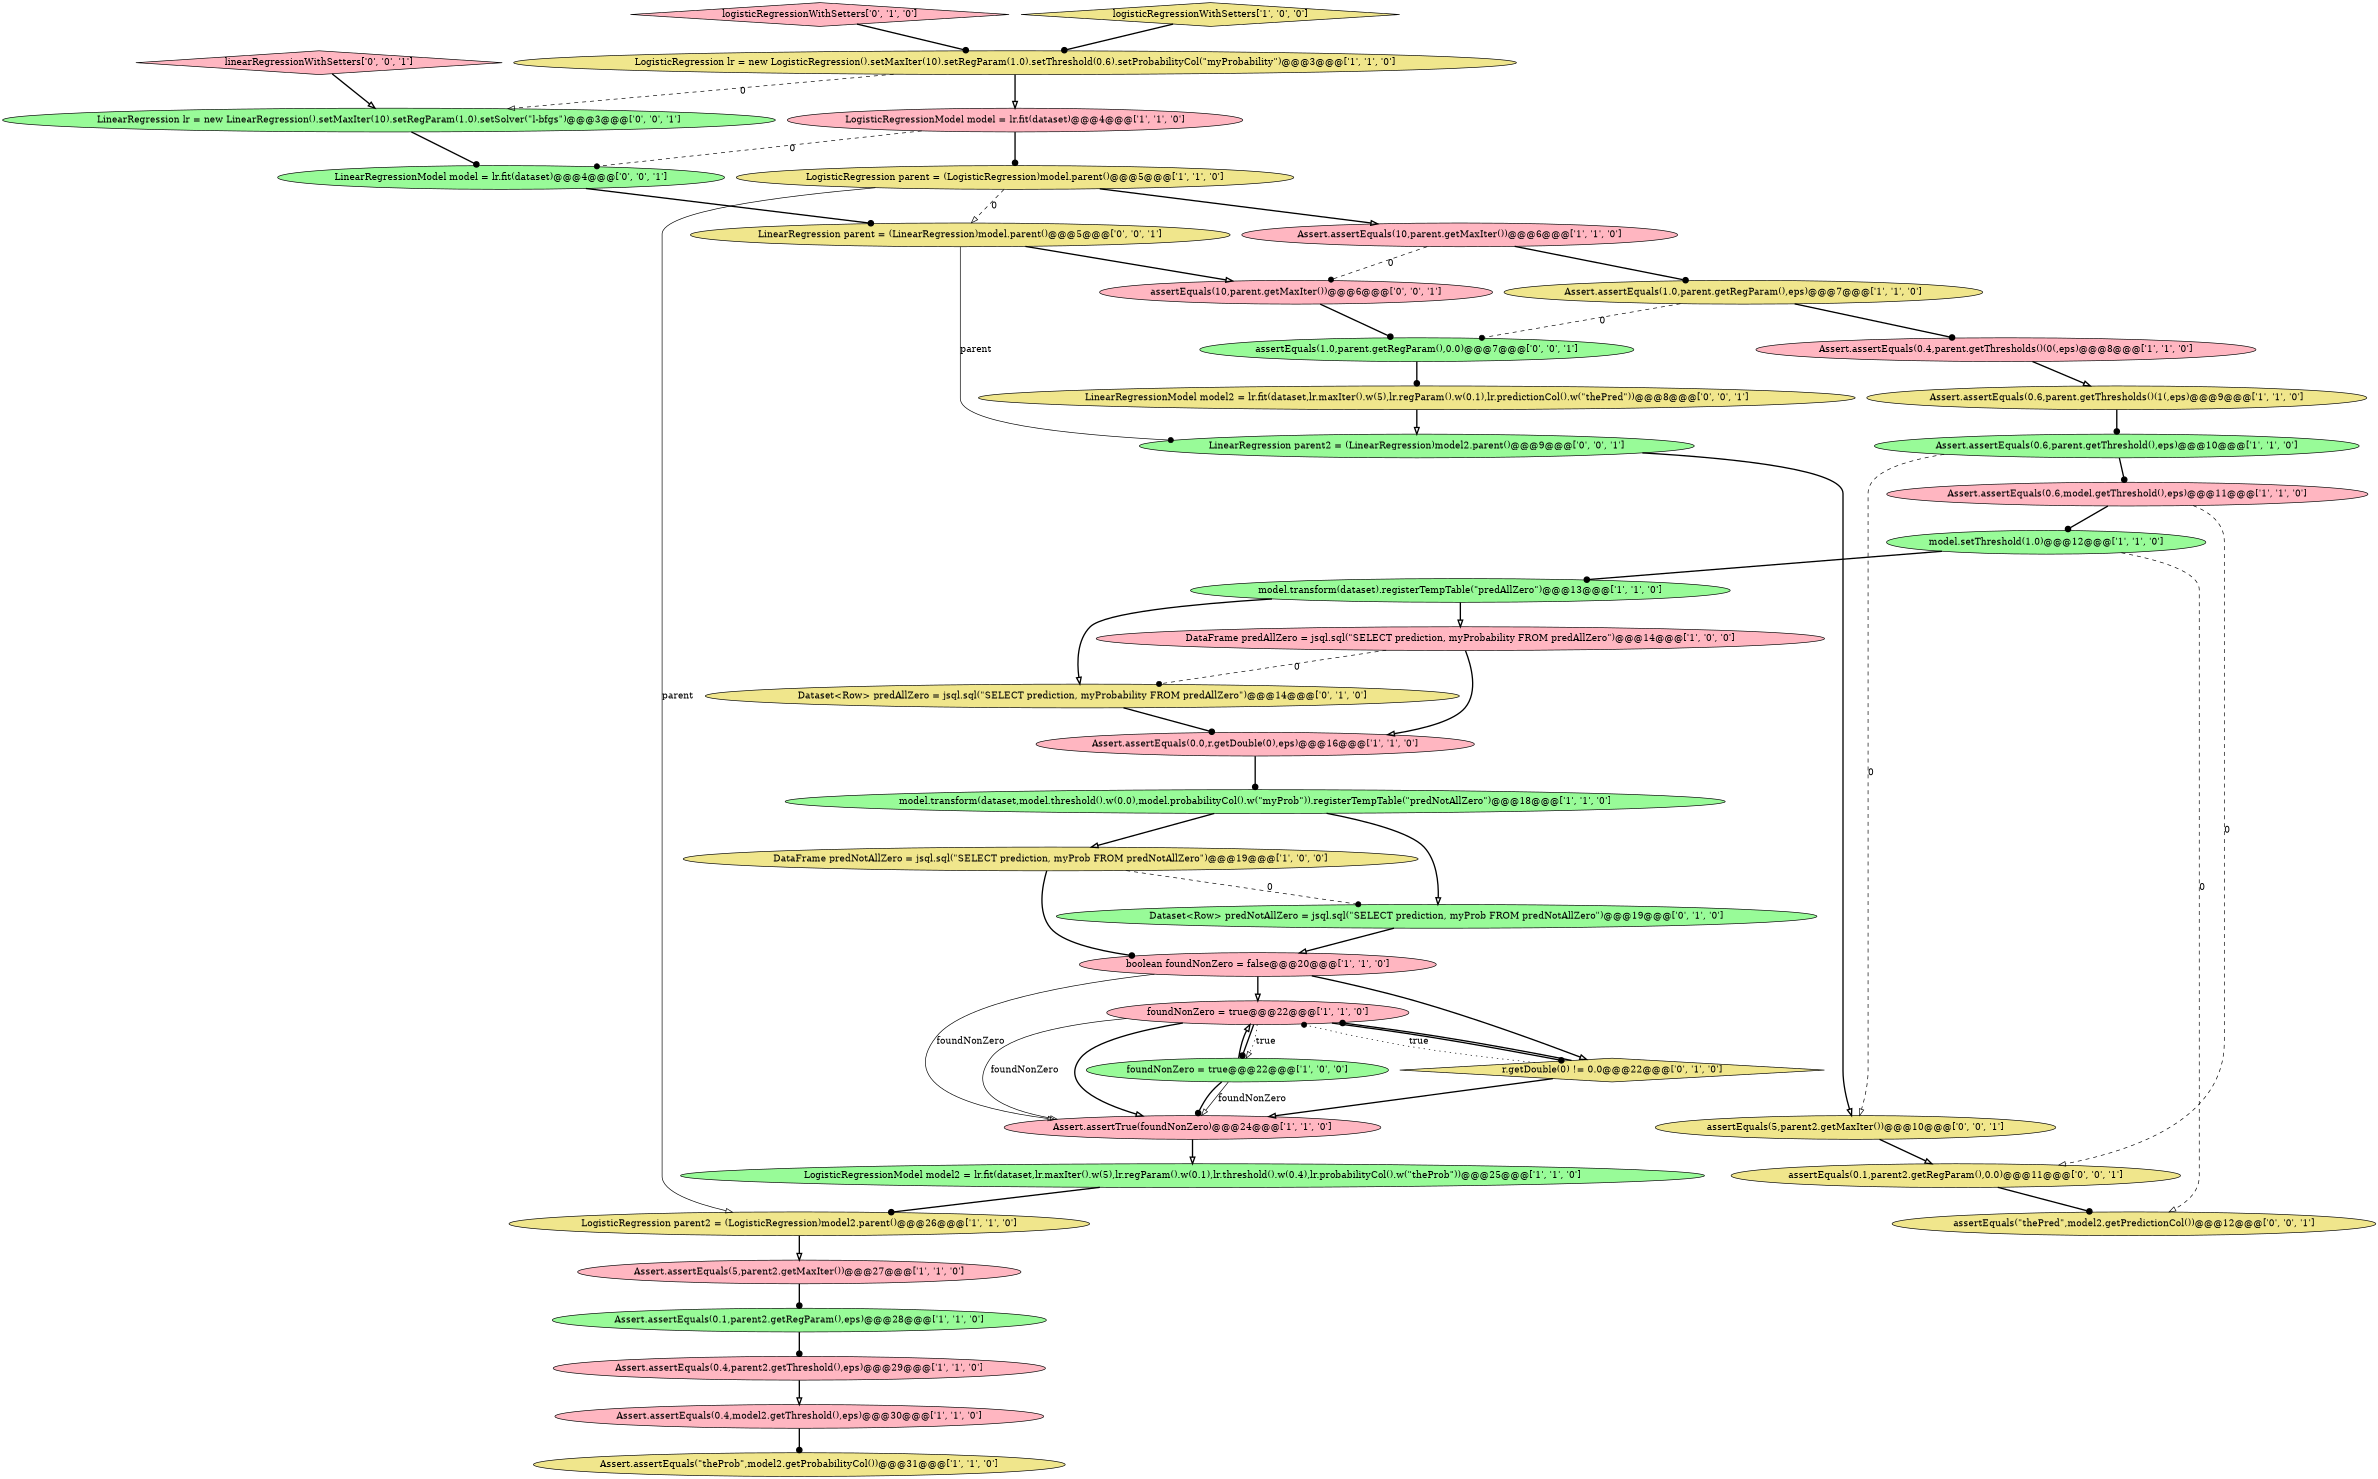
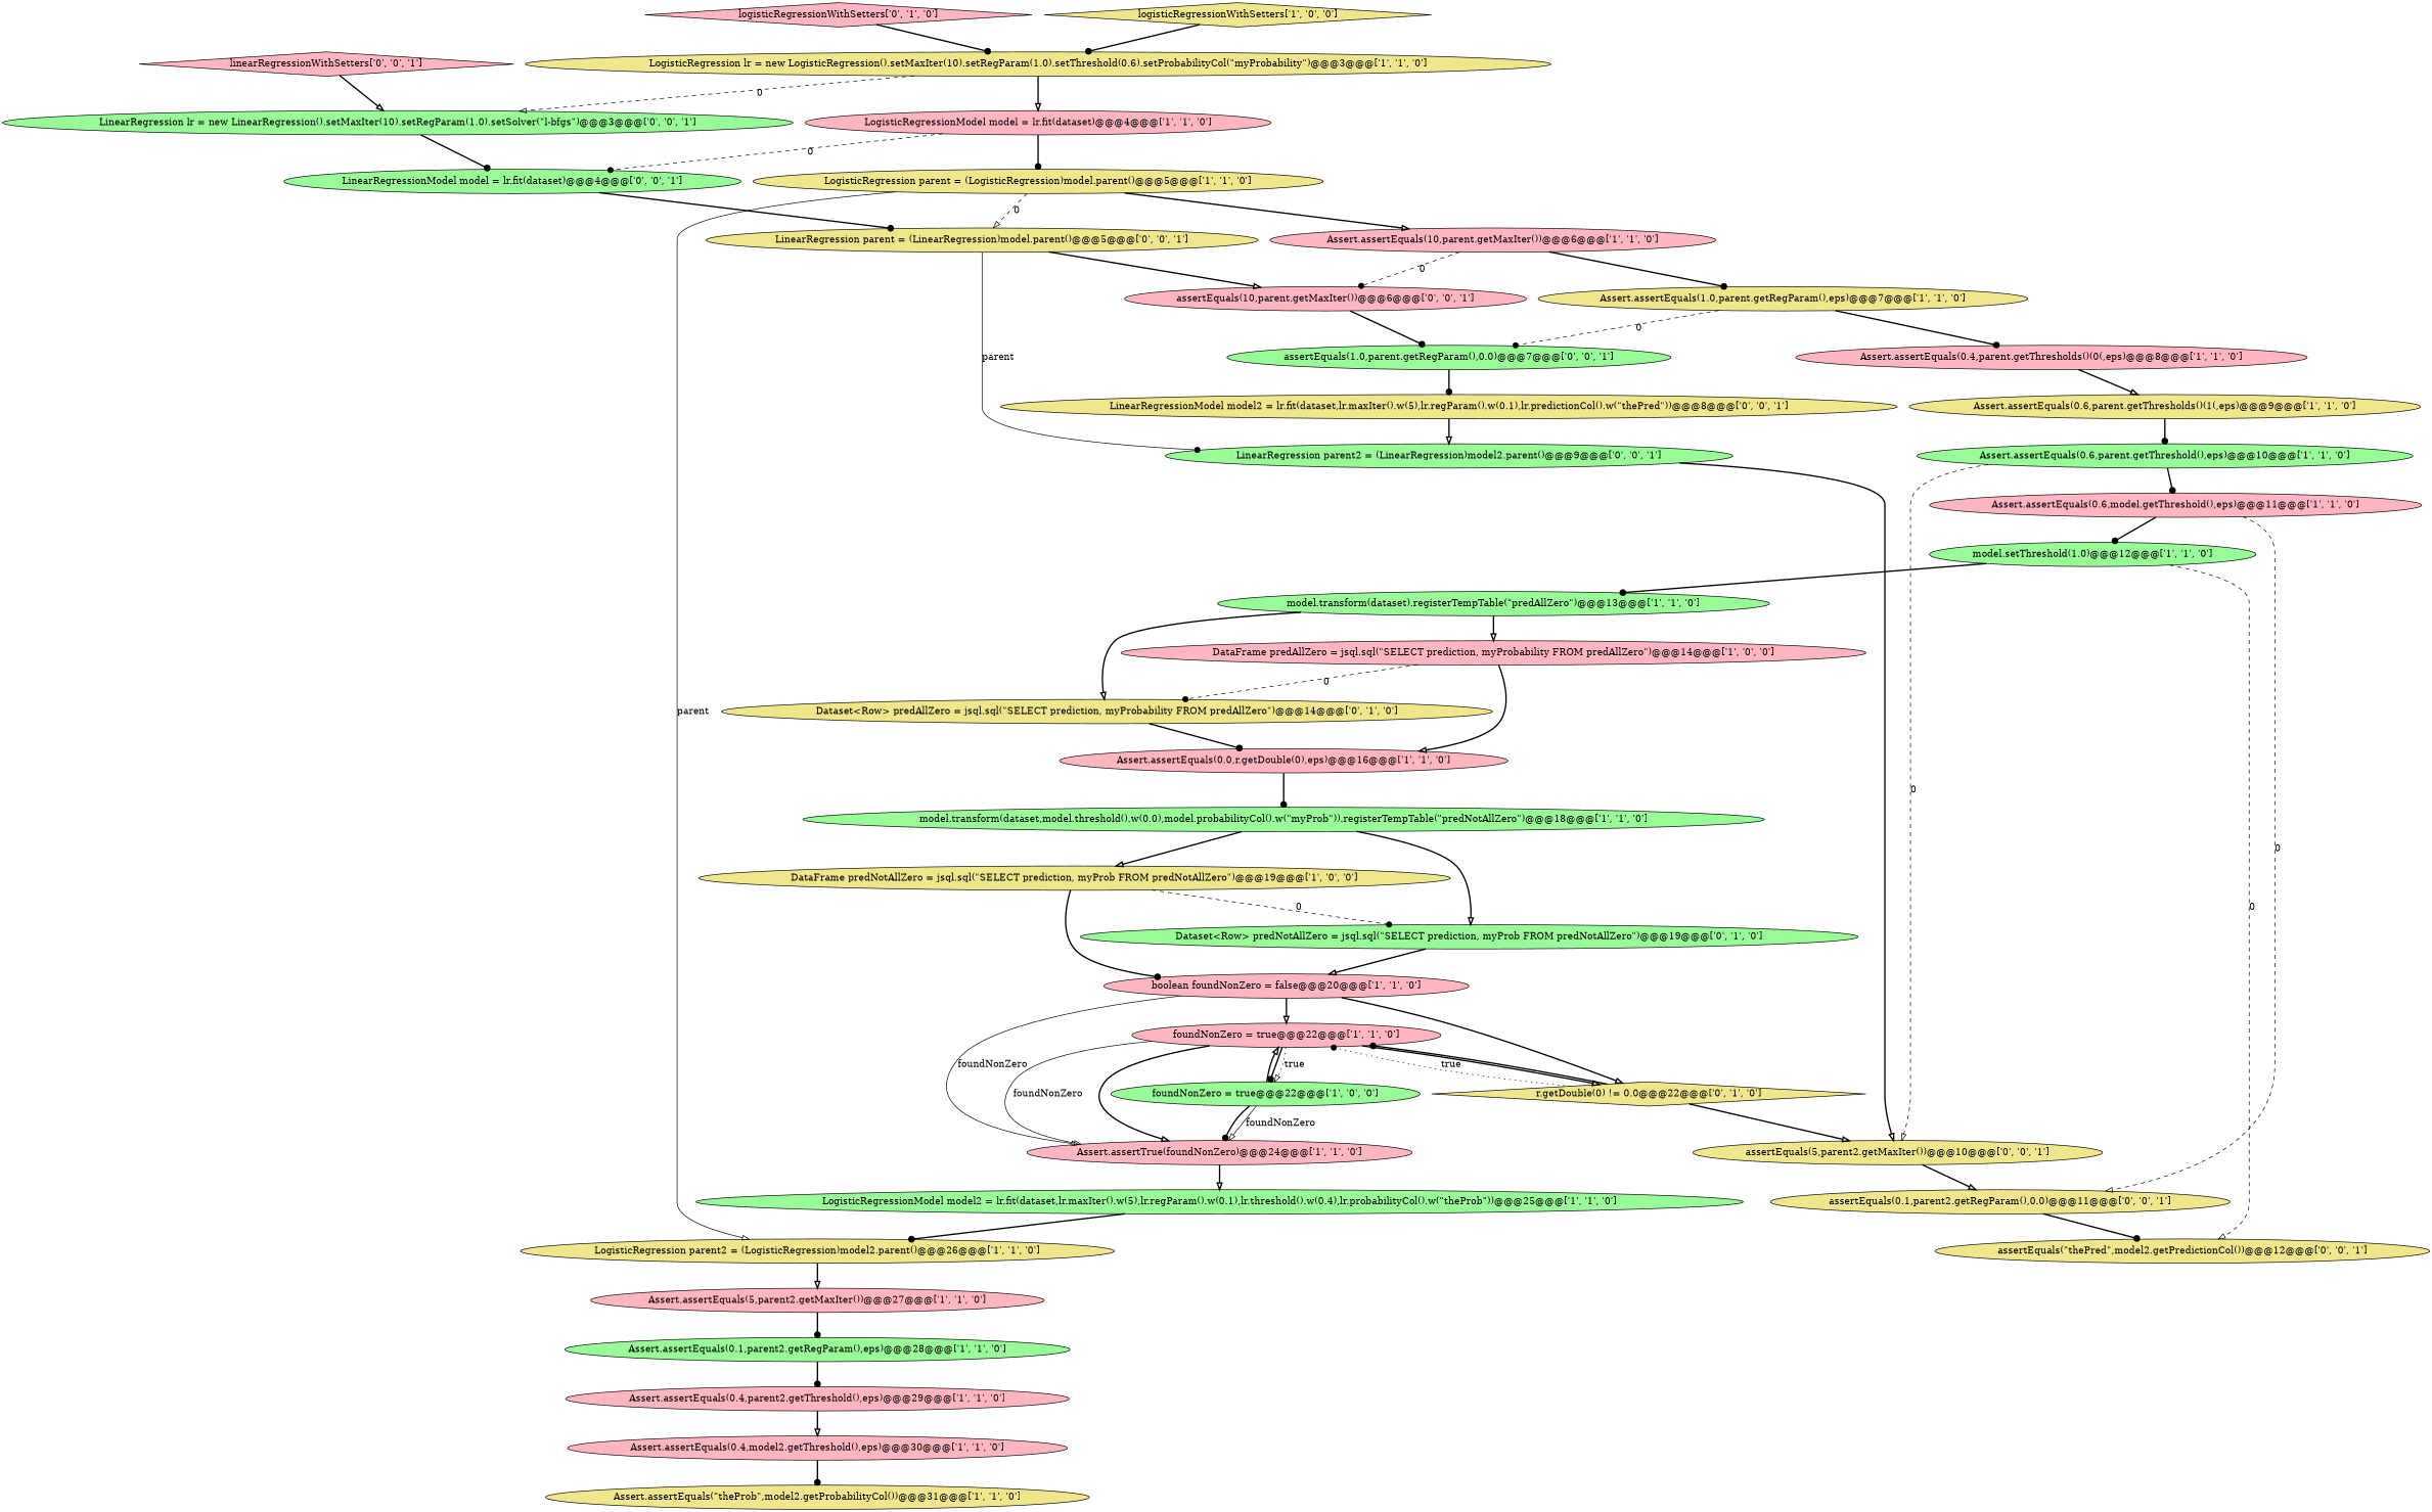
  digraph {
    node [fillcolor=lightpink shape=ellipse style=filled]
    edge [arrowhead=dot style=bold]
    n1 [label="Assert.assertEquals(10,parent.getMaxIter())@@@6@@@['1', '1', '0']"]
    n2 [label="assertEquals(10,parent.getMaxIter())@@@6@@@['0', '0', '1']"]
    n3 [fillcolor=khaki label="Assert.assertEquals(1.0,parent.getRegParam(),eps)@@@7@@@['1', '1', '0']"]
    n4 [fillcolor=palegreen label="assertEquals(1.0,parent.getRegParam(),0.0)@@@7@@@['0', '0', '1']"]
    n5 [label="Assert.assertEquals(0.4,parent.getThresholds()(0(,eps)@@@8@@@['1', '1', '0']"]
    n6 [label="Assert.assertEquals(0.6,model.getThreshold(),eps)@@@11@@@['1', '1', '0']"]
    n7 [fillcolor=khaki label="assertEquals(0.1,parent2.getRegParam(),0.0)@@@11@@@['0', '0', '1']"]
    n8 [fillcolor=palegreen label="model.setThreshold(1.0)@@@12@@@['1', '1', '0']"]
    n9 [fillcolor=khaki label="assertEquals(\"thePred\",model2.getPredictionCol())@@@12@@@['0', '0', '1']"]
    n10 [fillcolor=palegreen label="model.transform(dataset).registerTempTable(\"predAllZero\")@@@13@@@['1', '1', '0']"]
    n11 [fillcolor=palegreen label="LinearRegressionModel model = lr.fit(dataset)@@@4@@@['0', '0', '1']"]
    n12 [fillcolor=khaki label="LinearRegression parent = (LinearRegression)model.parent()@@@5@@@['0', '0', '1']"]
    n13 [fillcolor=palegreen label="LinearRegression parent2 = (LinearRegression)model2.parent()@@@9@@@['0', '0', '1']"]
    n14 [fillcolor=khaki label="LogisticRegression parent2 = (LogisticRegression)model2.parent()@@@26@@@['1', '1', '0']"]
    n15 [label="Assert.assertEquals(5,parent2.getMaxIter())@@@27@@@['1', '1', '0']"]
    n16 [fillcolor=palegreen label="Assert.assertEquals(0.1,parent2.getRegParam(),eps)@@@28@@@['1', '1', '0']"]
    n17 [label="linearRegressionWithSetters['0', '0', '1']" shape=diamond]
    n18 [fillcolor=palegreen label="LinearRegression lr = new LinearRegression().setMaxIter(10).setRegParam(1.0).setSolver(\"l-bfgs\")@@@3@@@['0', '0', '1']"]
    n19 [fillcolor=palegreen label="Assert.assertEquals(0.6,parent.getThreshold(),eps)@@@10@@@['1', '1', '0']"]
    n20 [fillcolor=khaki label="assertEquals(5,parent2.getMaxIter())@@@10@@@['0', '0', '1']"]
    n21 [fillcolor=khaki label="LinearRegressionModel model2 = lr.fit(dataset,lr.maxIter().w(5),lr.regParam().w(0.1),lr.predictionCol().w(\"thePred\"))@@@8@@@['0', '0', '1']"]
    n22 [fillcolor=khaki label="LogisticRegression lr = new LogisticRegression().setMaxIter(10).setRegParam(1.0).setThreshold(0.6).setProbabilityCol(\"myProbability\")@@@3@@@['1', '1', '0']"]
    n23 [label="LogisticRegressionModel model = lr.fit(dataset)@@@4@@@['1', '1', '0']"]
    n24 [fillcolor=khaki label="LogisticRegression parent = (LogisticRegression)model.parent()@@@5@@@['1', '1', '0']"]
    n25 [label="logisticRegressionWithSetters['0', '1', '0']" shape=diamond]
    n26 [fillcolor=khaki label="Assert.assertEquals(0.6,parent.getThresholds()(1(,eps)@@@9@@@['1', '1', '0']"]
    n27 [fillcolor=khaki label="DataFrame predNotAllZero = jsql.sql(\"SELECT prediction, myProb FROM predNotAllZero\")@@@19@@@['1', '0', '0']"]
    n28 [label="boolean foundNonZero = false@@@20@@@['1', '1', '0']"]
    n29 [fillcolor=palegreen label="Dataset<Row> predNotAllZero = jsql.sql(\"SELECT prediction, myProb FROM predNotAllZero\")@@@19@@@['0', '1', '0']"]
    n30 [label="foundNonZero = true@@@22@@@['1', '1', '0']"]
    n31 [label="Assert.assertTrue(foundNonZero)@@@24@@@['1', '1', '0']"]
    n32 [fillcolor=khaki label="r.getDouble(0) != 0.0@@@22@@@['0', '1', '0']" shape=diamond]
    n33 [label="Assert.assertEquals(0.4,parent2.getThreshold(),eps)@@@29@@@['1', '1', '0']"]
    n34 [label="Assert.assertEquals(0.4,model2.getThreshold(),eps)@@@30@@@['1', '1', '0']"]
    n35 [fillcolor=khaki label="Assert.assertEquals(\"theProb\",model2.getProbabilityCol())@@@31@@@['1', '1', '0']"]
    n36 [fillcolor=palegreen label="foundNonZero = true@@@22@@@['1', '0', '0']"]
    n37 [fillcolor=palegreen label="LogisticRegressionModel model2 = lr.fit(dataset,lr.maxIter().w(5),lr.regParam().w(0.1),lr.threshold().w(0.4),lr.probabilityCol().w(\"theProb\"))@@@25@@@['1', '1', '0']"]
    n38 [fillcolor=khaki label="Dataset<Row> predAllZero = jsql.sql(\"SELECT prediction, myProbability FROM predAllZero\")@@@14@@@['0', '1', '0']"]
    n39 [label="DataFrame predAllZero = jsql.sql(\"SELECT prediction, myProbability FROM predAllZero\")@@@14@@@['1', '0', '0']"]
    n40 [label="Assert.assertEquals(0.0,r.getDouble(0),eps)@@@16@@@['1', '1', '0']"]
    n41 [fillcolor=palegreen label="model.transform(dataset,model.threshold().w(0.0),model.probabilityCol().w(\"myProb\")).registerTempTable(\"predNotAllZero\")@@@18@@@['1', '1', '0']"]
    n42 [fillcolor=khaki label="logisticRegressionWithSetters['1', '0', '0']" shape=diamond]
    n1 -> n2 [label=0 style=dashed]
    n1 -> n3
    n2 -> n4
    n3 -> n4 [label=0 style=dashed]
    n3 -> n5
    n4 -> n21
    n5 -> n26 [arrowhead=onormal]
    n6 -> n7 [arrowhead=onormal label=0 style=dashed]
    n6 -> n8
    n7 -> n9
    n8 -> n9 [arrowhead=onormal label=0 style=dashed]
    n8 -> n10
    n10 -> n38 [arrowhead=onormal]
    n10 -> n39 [arrowhead=onormal]
    n11 -> n12
    n12 -> n2 [arrowhead=onormal]
    n12 -> n13 [label=parent style=solid]
    n13 -> n20 [arrowhead=onormal]
    n14 -> n15 [arrowhead=onormal]
    n15 -> n16
    n16 -> n33
    n17 -> n18 [arrowhead=onormal]
    n18 -> n11
    n19 -> n6
    n19 -> n20 [arrowhead=onormal label=0 style=dashed]
    n20 -> n7 [arrowhead=onormal]
    n21 -> n13 [arrowhead=onormal]
    n22 -> n18 [arrowhead=onormal label=0 style=dashed]
    n22 -> n23 [arrowhead=onormal]
    n23 -> n11 [label=0 style=dashed]
    n23 -> n24
    n24 -> n1 [arrowhead=onormal]
    n24 -> n12 [arrowhead=onormal label=0 style=dashed]
    n24 -> n14 [arrowhead=onormal label=parent style=solid]
    n25 -> n22
    n26 -> n19
    n27 -> n28
    n27 -> n29 [label=0 style=dashed]
    n28 -> n30 [arrowhead=onormal]
    n28 -> n31 [arrowhead=onormal label=foundNonZero style=solid]
    n28 -> n32 [arrowhead=onormal]
    n29 -> n28 [arrowhead=onormal]
    n30 -> n31 [arrowhead=onormal label=foundNonZero style=solid]
    n30 -> n31 [arrowhead=onormal]
-   n30 -> n32
+   n30 -> n32 [arrowhead=onormal]
    n30 -> n36
    n30 -> n36 [arrowhead=onormal label=true style=dotted]
    n31 -> n37 [arrowhead=onormal]
    n32 -> n30 [label=true style=dotted]
    n32 -> n30
-   n32 -> n31 [arrowhead=onormal]
+   n32 -> n20 [arrowhead=onormal]
    n33 -> n34 [arrowhead=onormal]
    n34 -> n35
    n36 -> n30 [arrowhead=onormal]
    n36 -> n31 [arrowhead=onormal label=foundNonZero style=solid]
    n36 -> n31
    n37 -> n14
    n38 -> n40
    n39 -> n38 [label=0 style=dashed]
    n39 -> n40 [arrowhead=onormal]
    n40 -> n41
    n41 -> n27 [arrowhead=onormal]
    n41 -> n29 [arrowhead=onormal]
    n42 -> n22
  }
